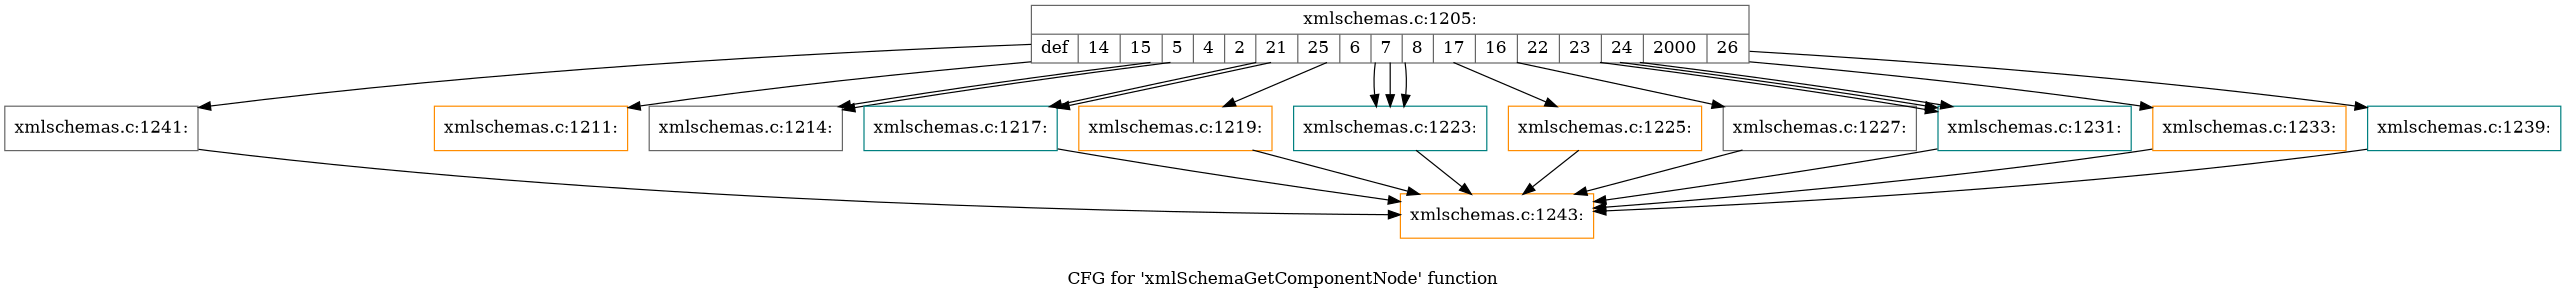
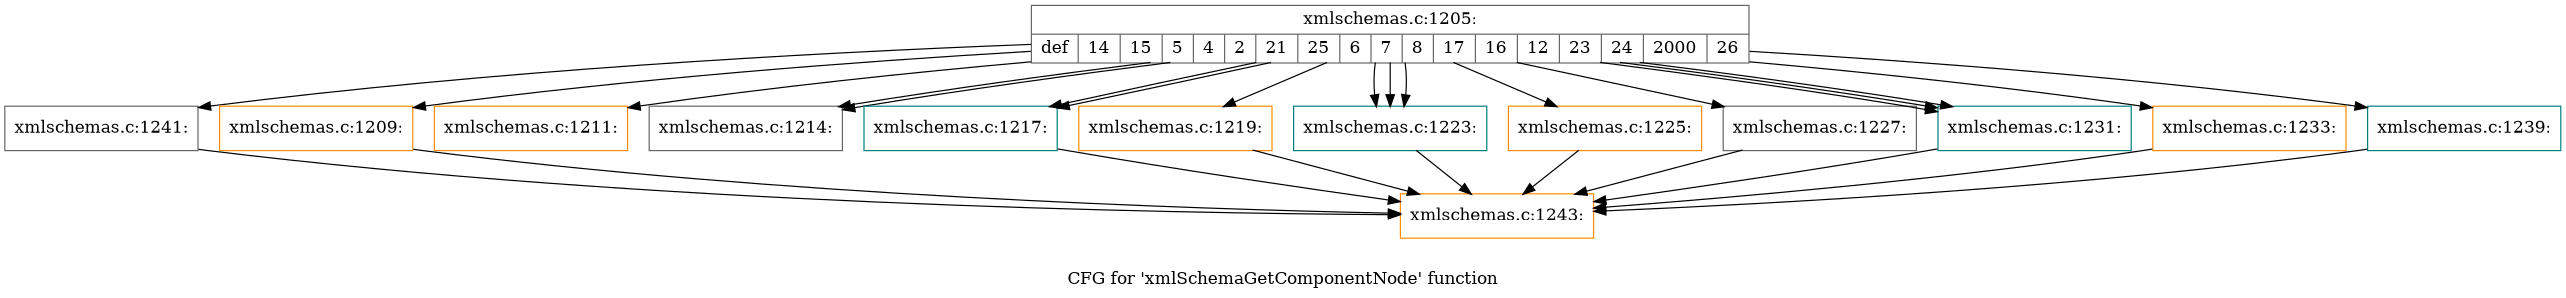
  digraph {
    label="CFG for 'xmlSchemaGetComponentNode' function"
    node [color=darkorange shape=record]
-   n1 [color=gray40 label="{xmlschemas.c:1205:|{<s0>def|<s1>14|<s2>15|<s3>5|<s4>4|<s5>2|<s6>21|<s7>25|<s8>6|<s9>7|<s10>8|<s11>17|<s12>16|<s13>22|<s14>23|<s15>24|<s16>2000|<s17>26}}"]
+   n1 [color=gray40 label="{xmlschemas.c:1205:|{<s0>def|<s1>14|<s2>15|<s3>5|<s4>4|<s5>2|<s6>21|<s7>25|<s8>6|<s9>7|<s10>8|<s11>17|<s12>16|<s13>12|<s14>23|<s15>24|<s16>2000|<s17>26}}"]
    n2 [color=gray40 label="{xmlschemas.c:1241:}"]
+   n3 [label="{xmlschemas.c:1209:}"]
    n4 [label="{xmlschemas.c:1211:}"]
    n5 [color=gray40 label="{xmlschemas.c:1214:}"]
    n6 [color=teal label="{xmlschemas.c:1217:}"]
    n7 [label="{xmlschemas.c:1219:}"]
    n8 [color=teal label="{xmlschemas.c:1223:}"]
    n9 [label="{xmlschemas.c:1225:}"]
    n10 [color=gray40 label="{xmlschemas.c:1227:}"]
    n11 [color=teal label="{xmlschemas.c:1231:}"]
    n12 [label="{xmlschemas.c:1233:}"]
    n13 [color=teal label="{xmlschemas.c:1239:}"]
    n14 [label="{xmlschemas.c:1243:}"]
    n1 -> n2
+   n1 -> n3
    n1 -> n4
    n1 -> n5
    n1 -> n5
    n1 -> n6
    n1 -> n6
    n1 -> n7
    n1 -> n8
    n1 -> n8
    n1 -> n8
    n1 -> n9
    n1 -> n10
    n1 -> n11
    n1 -> n11
    n1 -> n11
    n1 -> n12
    n1 -> n13
    n2 -> n14
+   n3 -> n14
    n6 -> n14
    n7 -> n14
    n8 -> n14
    n9 -> n14
    n10 -> n14
    n11 -> n14
    n12 -> n14
    n13 -> n14
  }
